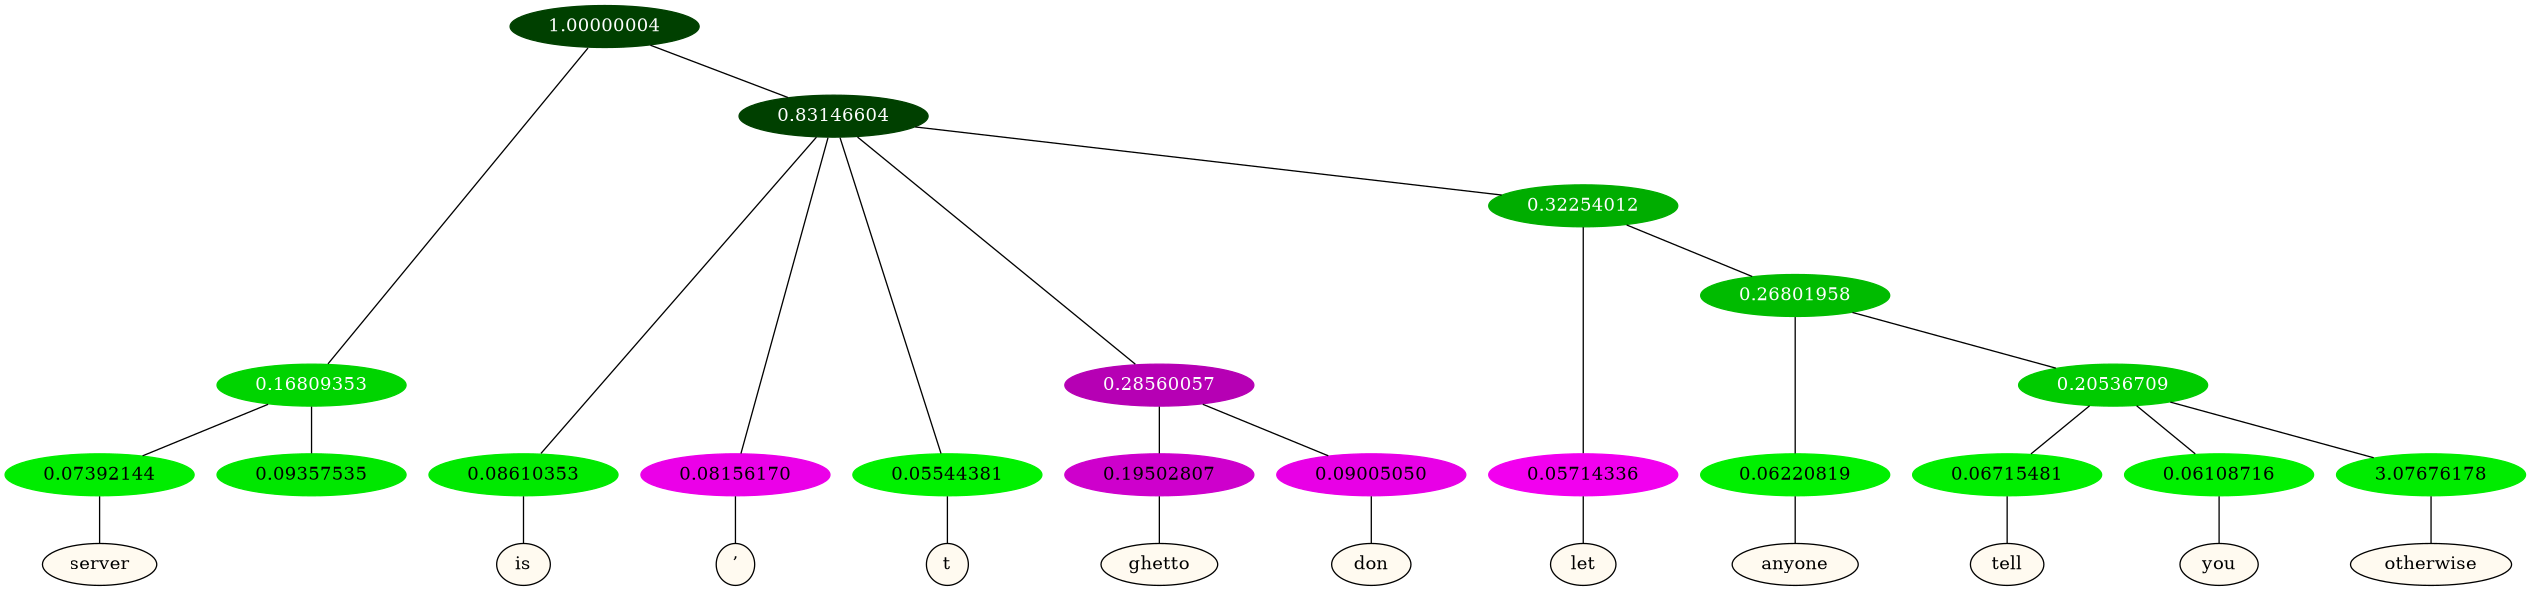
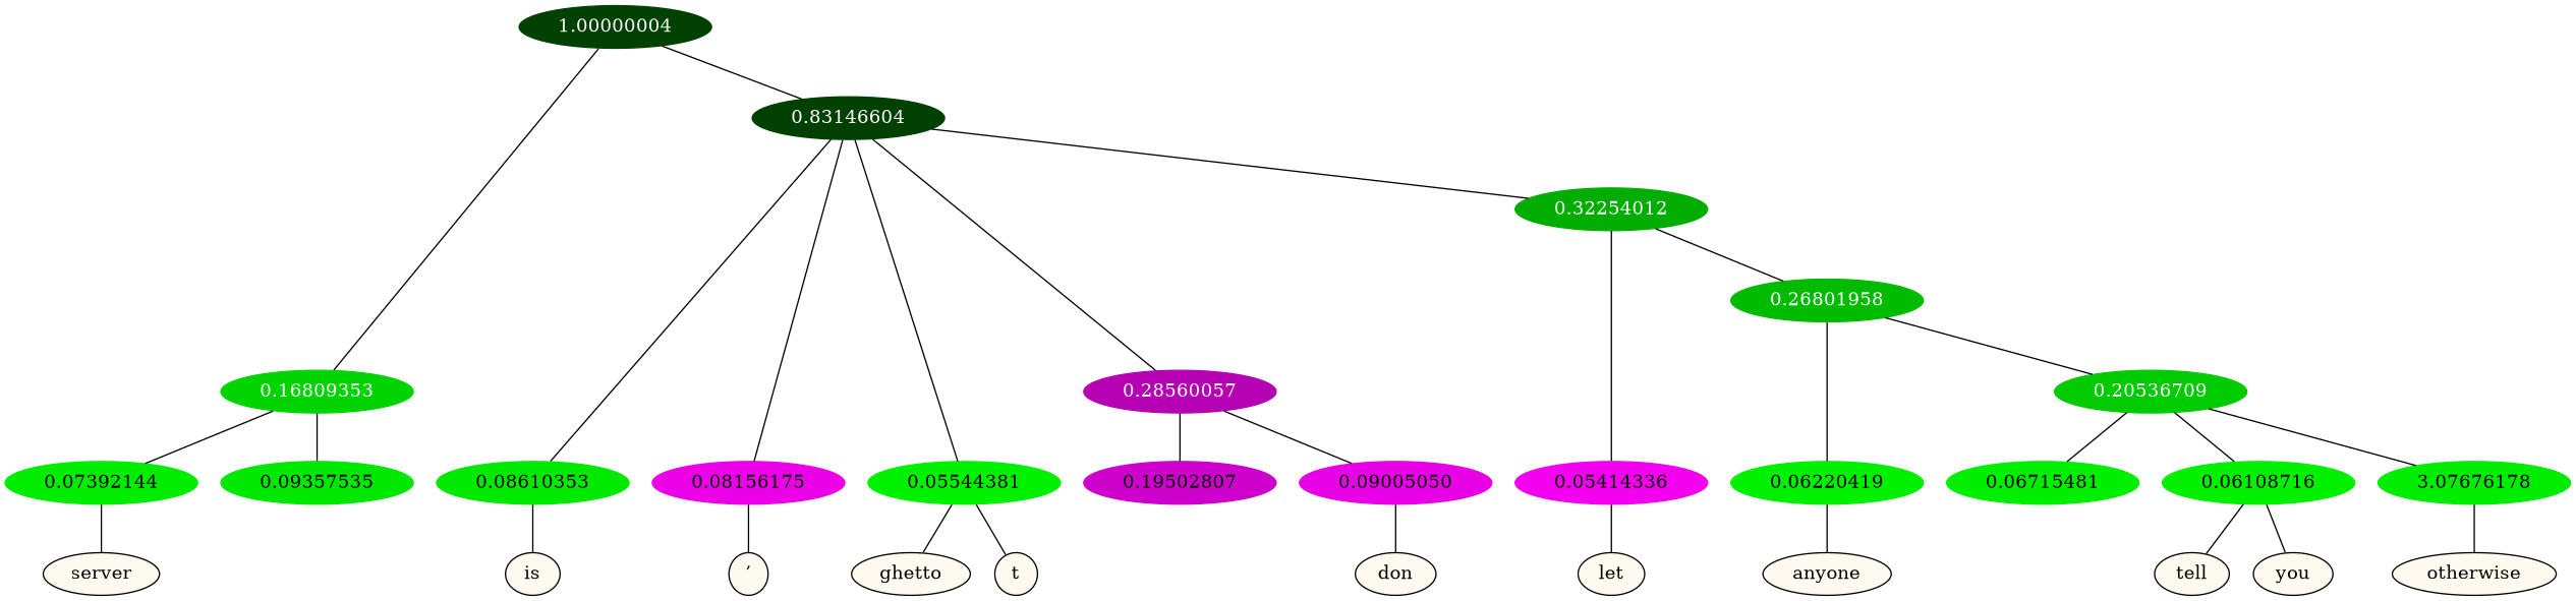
  graph {
    node [color=black format=png nodesep=0.001 ordering=out overlap_scaling=0.01 ranksep=0.001 style=filled fontcolor=black]
    n1 [fillcolor=floralwhite height=0.15 label=server style="filled,solid" width=0.15 fontcolor=""]
    n2 [fillcolor=floralwhite height=0.15 label=is style="filled,solid" width=0.15 fontcolor=""]
    n3 [fillcolor=floralwhite height=0.15 label=ghetto style="filled,solid" width=0.15 fontcolor=""]
    n4 [fillcolor=floralwhite height=0.15 label=don style="filled,solid" width=0.15 fontcolor=""]
    n5 [fillcolor=floralwhite height=0.15 label="’" style="filled,solid" width=0.15 fontcolor=""]
    n6 [fillcolor=floralwhite height=0.15 label=t style="filled,solid" width=0.15 fontcolor=""]
    n7 [fillcolor=floralwhite height=0.15 label=let style="filled,solid" width=0.15 fontcolor=""]
    n8 [fillcolor=floralwhite height=0.15 label=anyone style="filled,solid" width=0.15 fontcolor=""]
    n9 [fillcolor=floralwhite height=0.15 label=tell style="filled,solid" width=0.15 fontcolor=""]
    n10 [fillcolor=floralwhite height=0.15 label=you style="filled,solid" width=0.15 fontcolor=""]
    n11 [fillcolor=floralwhite height=0.15 label=otherwise style="filled,solid" width=0.15 fontcolor=""]
    n12 [color="0.334 1.000 0.926" height=0.15 label=0.07392144 width=0.15]
    n13 [color="0.334 1.000 0.906" height=0.15 label=0.09357535 width=0.15]
    n14 [color="0.334 1.000 0.914" height=0.15 label=0.08610353 width=0.15]
    n15 [color="0.835 1.000 0.805" height=0.15 label=0.19502807 width=0.15]
    n16 [color="0.835 1.000 0.910" height=0.15 label=0.09005050 width=0.15]
-   n17 [color="0.835 1.000 0.918" height=0.15 label=0.08156170 width=0.15]
+   n17 [color="0.835 1.000 0.918" height=0.15 label=0.08156175 width=0.15]
    n18 [color="0.334 1.000 0.945" height=0.15 label=0.05544381 width=0.15]
-   n19 [color="0.835 1.000 0.946" height=0.15 label=0.05714336 width=0.15]
-   n20 [color="0.334 1.000 0.938" height=0.15 label=0.06220819 width=0.15]
+   n19 [color="0.835 1.000 0.946" height=0.15 label=0.05414336 width=0.15]
+   n20 [color="0.334 1.000 0.938" height=0.15 label=0.06220419 width=0.15]
    n21 [color="0.334 1.000 0.933" height=0.15 label=0.06715481 width=0.15]
    n22 [color="0.334 1.000 0.939" height=0.15 label=0.06108716 width=0.15]
    n23 [color="0.334 1.000 0.923" height=0.15 label=3.07676178 width=0.15]
    n24 [color="0.334 1.000 0.250" fontcolor=grey99 height=0.15 label=1.00000004 width=0.15]
    n25 [color="0.334 1.000 0.832" fontcolor=grey99 height=0.15 label=0.16809353 width=0.15]
    n26 [color="0.334 1.000 0.250" fontcolor=grey99 height=0.15 label=0.83146604 width=0.15]
    n27 [color="0.835 1.000 0.714" fontcolor=grey99 height=0.15 label=0.28560057 width=0.15]
    n28 [color="0.334 1.000 0.677" fontcolor=grey99 height=0.15 label=0.32254012 width=0.15]
    n29 [color="0.334 1.000 0.732" fontcolor=grey99 height=0.15 label=0.26801958 width=0.15]
    n30 [color="0.334 1.000 0.795" fontcolor=grey99 height=0.15 label=0.20536709 width=0.15]
    subgraph sub_1 {
      rank=same
      n1
      n2
      n3
      n4
      n5
      n6
      n7
      n8
      n9
      n10
      n11
    }
    subgraph sub_2 {
      rank=same
      n12
      n13
      n14
      n15
      n16
      n17
      n18
      n19
      n20
      n21
      n22
      n23
    }
    n12 -- n1
    n14 -- n2
-   n15 -- n3
+   n18 -- n3
    n16 -- n4
    n17 -- n5
    n18 -- n6
    n19 -- n7
    n20 -- n8
-   n21 -- n9
+   n22 -- n9
    n22 -- n10
    n23 -- n11
    n24 -- n25
    n24 -- n26
    n25 -- n12
    n25 -- n13
    n26 -- n14
    n26 -- n17
    n26 -- n18
    n26 -- n27
    n26 -- n28
    n27 -- n15
    n27 -- n16
    n28 -- n19
    n28 -- n29
    n29 -- n20
    n29 -- n30
    n30 -- n21
    n30 -- n22
    n30 -- n23
  }
